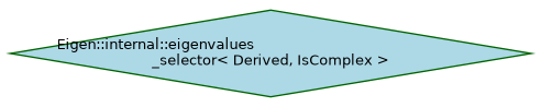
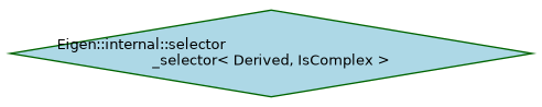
  digraph {
    rankdir=TB
-   n1 [color=darkgreen fillcolor=lightblue fontname=Helvetica fontsize=10 height=0.2 label="Eigen::internal::eigenvalues\l_selector\< Derived, IsComplex \>" shape=diamond style=filled width=0.4]
+   n1 [color=darkgreen fillcolor=lightblue fontname=Helvetica fontsize=10 height=0.2 label="Eigen::internal::selector\l_selector\< Derived, IsComplex \>" shape=diamond style=filled width=0.4]
  }
